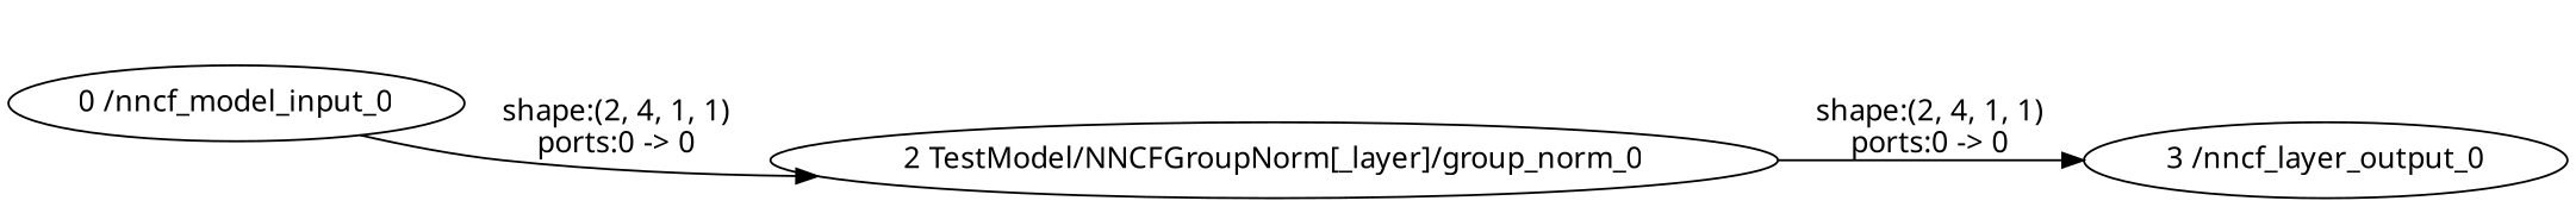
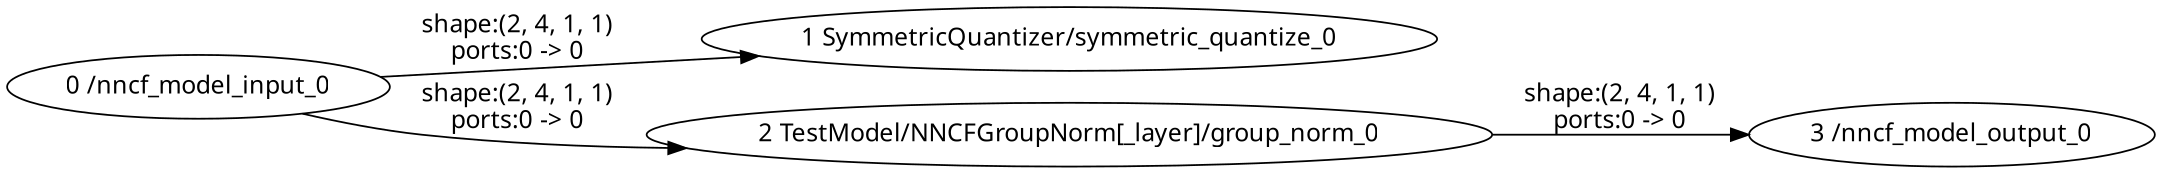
  strict digraph {
    fontname="Noto Sans"
    rankdir=LR
    node [fontname="Noto Sans"]
    edge [fontname="Noto Sans" style=solid]
    "0 /nncf_model_input_0" [type=nncf_model_input]
+   "1 SymmetricQuantizer/symmetric_quantize_0" [type=symmetric_quantize]
    "2 TestModel/NNCFGroupNorm[_layer]/group_norm_0" [type=group_norm]
-   "3 /nncf_model_output_0" [type=nncf_model_output label="3 /nncf_layer_output_0"]
+   "3 /nncf_model_output_0" [type=nncf_model_output]
+   "0 /nncf_model_input_0" -> "1 SymmetricQuantizer/symmetric_quantize_0" [label="shape:(2, 4, 1, 1)\nports:0 -> 0"]
    "0 /nncf_model_input_0" -> "2 TestModel/NNCFGroupNorm[_layer]/group_norm_0" [label="shape:(2, 4, 1, 1)\nports:0 -> 0"]
    "2 TestModel/NNCFGroupNorm[_layer]/group_norm_0" -> "3 /nncf_model_output_0" [label="shape:(2, 4, 1, 1)\nports:0 -> 0"]
  }
